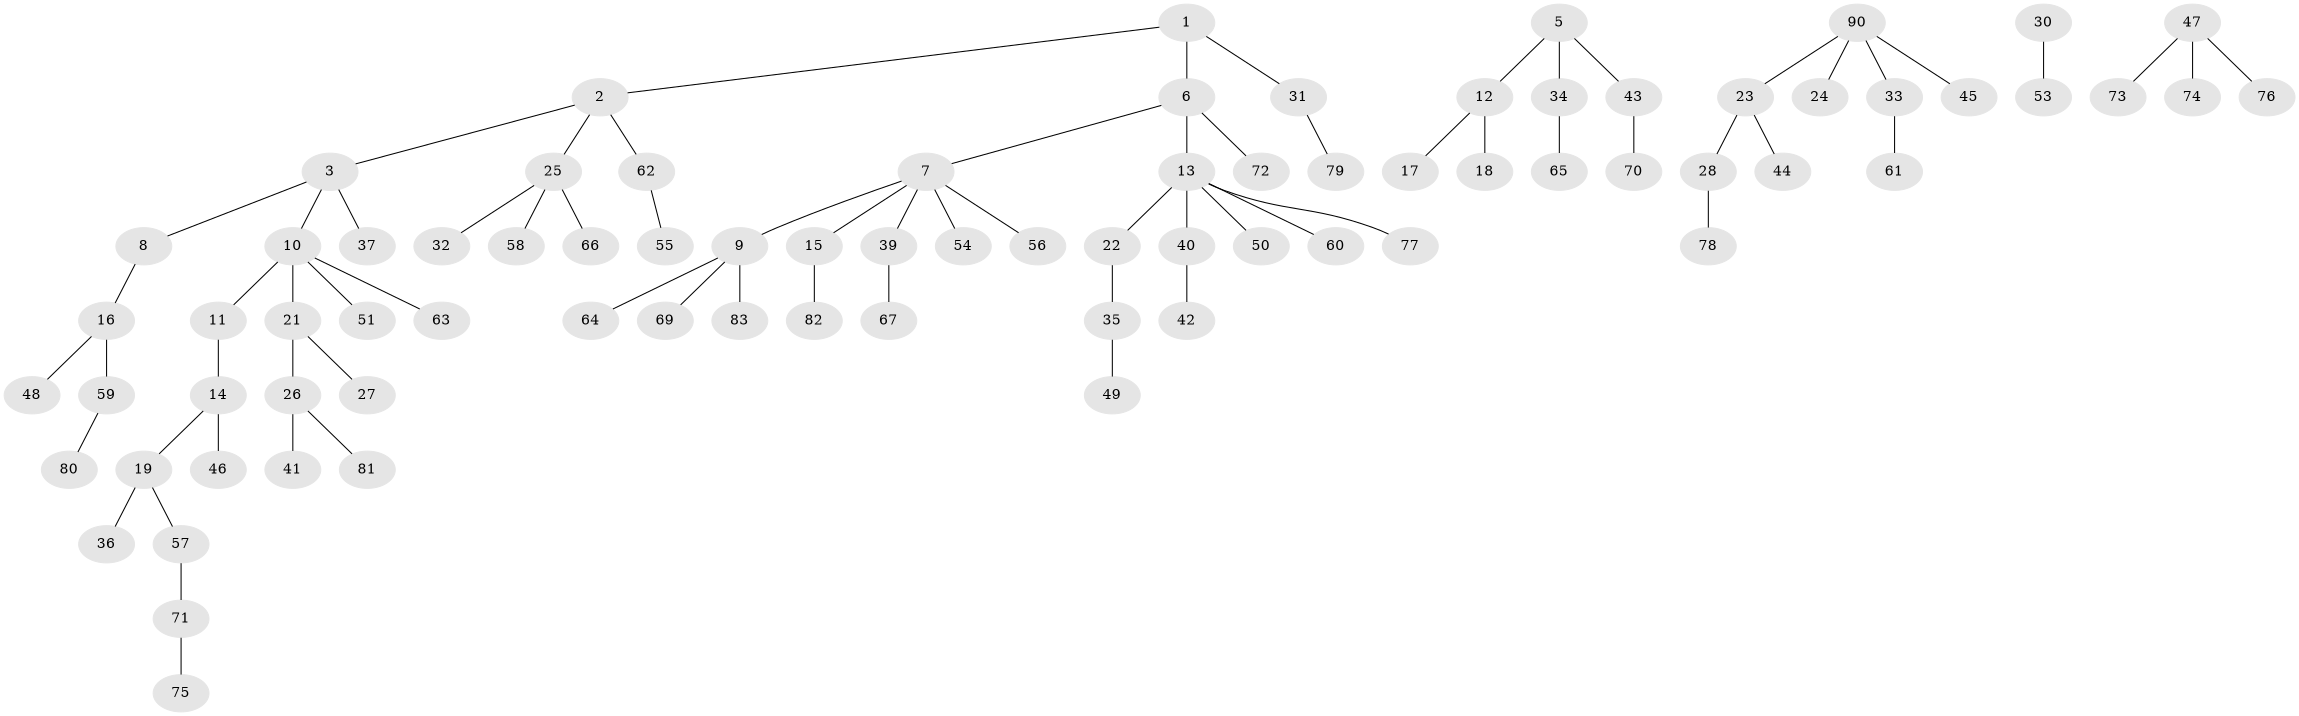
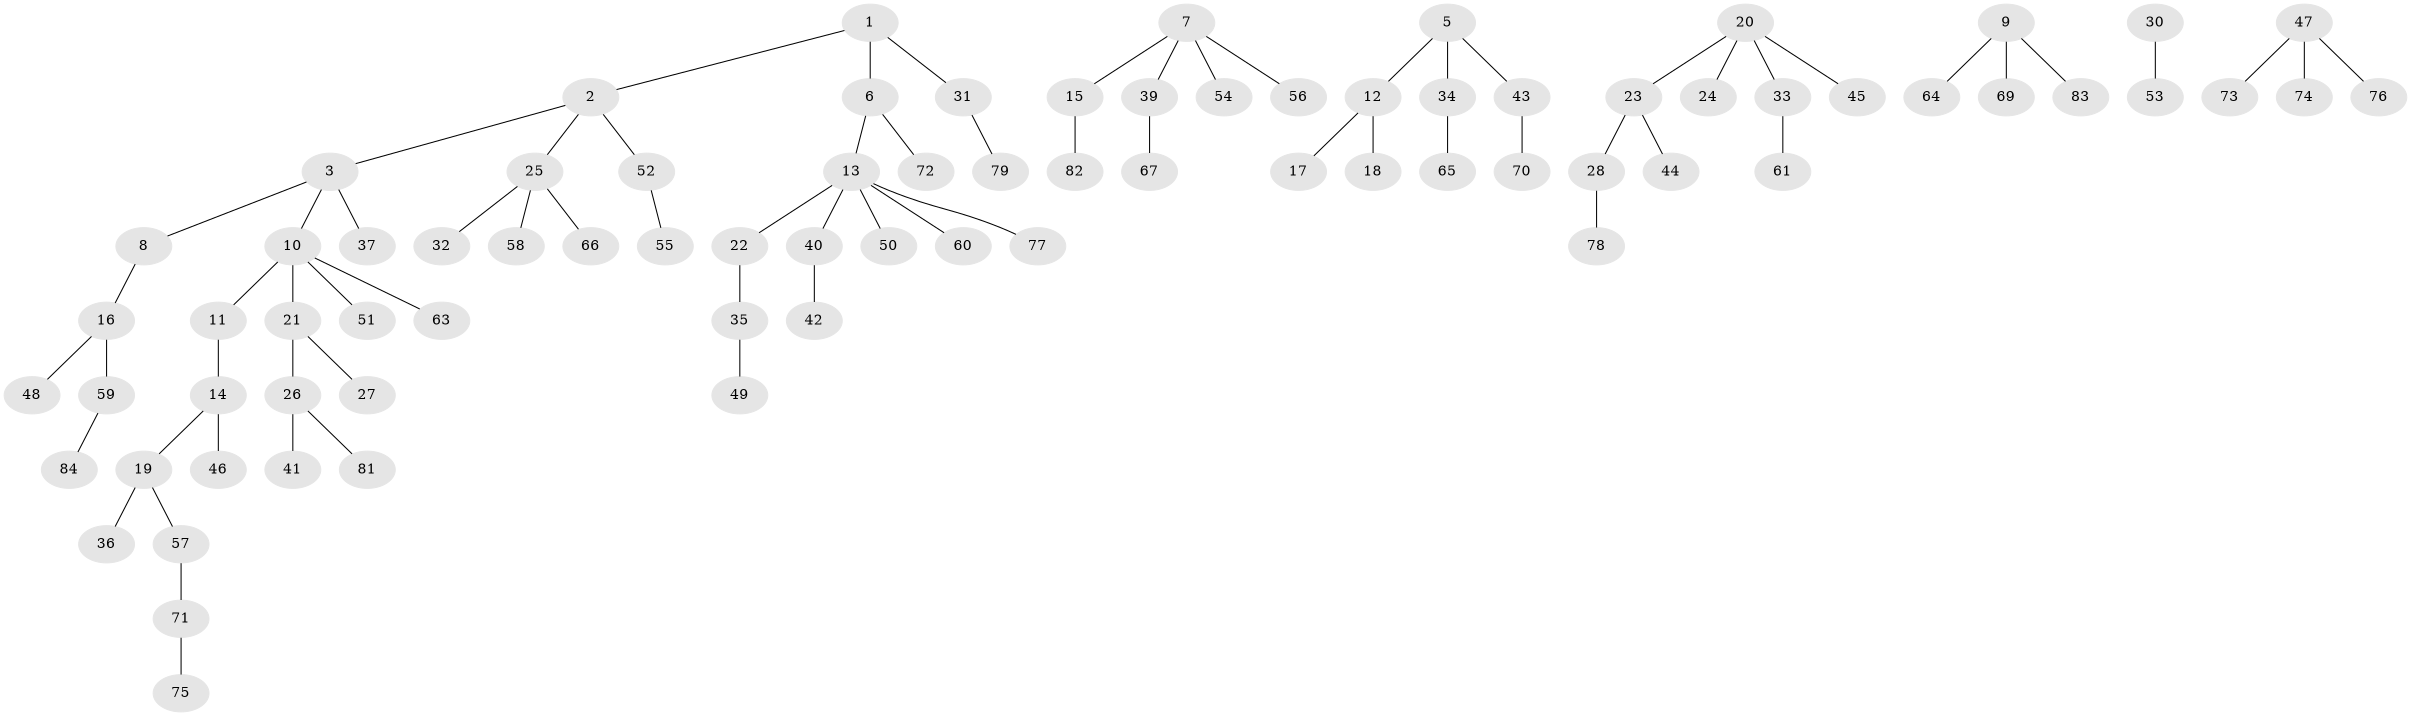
  graph {
    node [color=gray90 style=filled]
    1
    2
    6
    31
    3
    25
-   52 [label=62]
+   52
    7
    13
    72
    79
    8
    10
    37
    32
    58
    66
    55
    16
    11
    21
    51
    63
    5
    12
    34
    43
-   20 [label=90]
+   20
    23
    24
    33
    45
    17
    18
    65
    70
    9
    15
    39
    54
    56
    22
    40
    50
    60
    77
    64
    69
    83
    82
    67
    48
    59
    14
    26
    27
    19
    46
    35
    42
    36
    57
-   80
+   80 [label=84]
    71
    28
    44
    61
    41
    81
    49
    78
    30
    53
    47
    73
    74
    76
    75
    1 -- 2
    1 -- 6
    1 -- 31
    2 -- 3
    2 -- 25
    2 -- 52
-   6 -- 7
    6 -- 13
    6 -- 72
    31 -- 79
    3 -- 8
    3 -- 10
    3 -- 37
    25 -- 32
    25 -- 58
    25 -- 66
    52 -- 55
-   7 -- 9
    7 -- 15
    7 -- 39
    7 -- 54
    7 -- 56
    13 -- 22
    13 -- 40
    13 -- 50
    13 -- 60
    13 -- 77
    8 -- 16
    10 -- 11
    10 -- 21
    10 -- 51
    10 -- 63
    16 -- 48
    16 -- 59
    11 -- 14
    21 -- 26
    21 -- 27
    5 -- 12
    5 -- 34
    5 -- 43
    12 -- 17
    12 -- 18
    34 -- 65
    43 -- 70
    20 -- 23
    20 -- 24
    20 -- 33
    20 -- 45
    23 -- 28
    23 -- 44
    33 -- 61
    9 -- 64
    9 -- 69
    9 -- 83
    15 -- 82
    39 -- 67
    22 -- 35
    40 -- 42
    59 -- 80
    14 -- 19
    14 -- 46
    26 -- 41
    26 -- 81
    19 -- 36
    19 -- 57
    35 -- 49
    57 -- 71
    71 -- 75
    28 -- 78
    30 -- 53
    47 -- 73
    47 -- 74
    47 -- 76
  }
